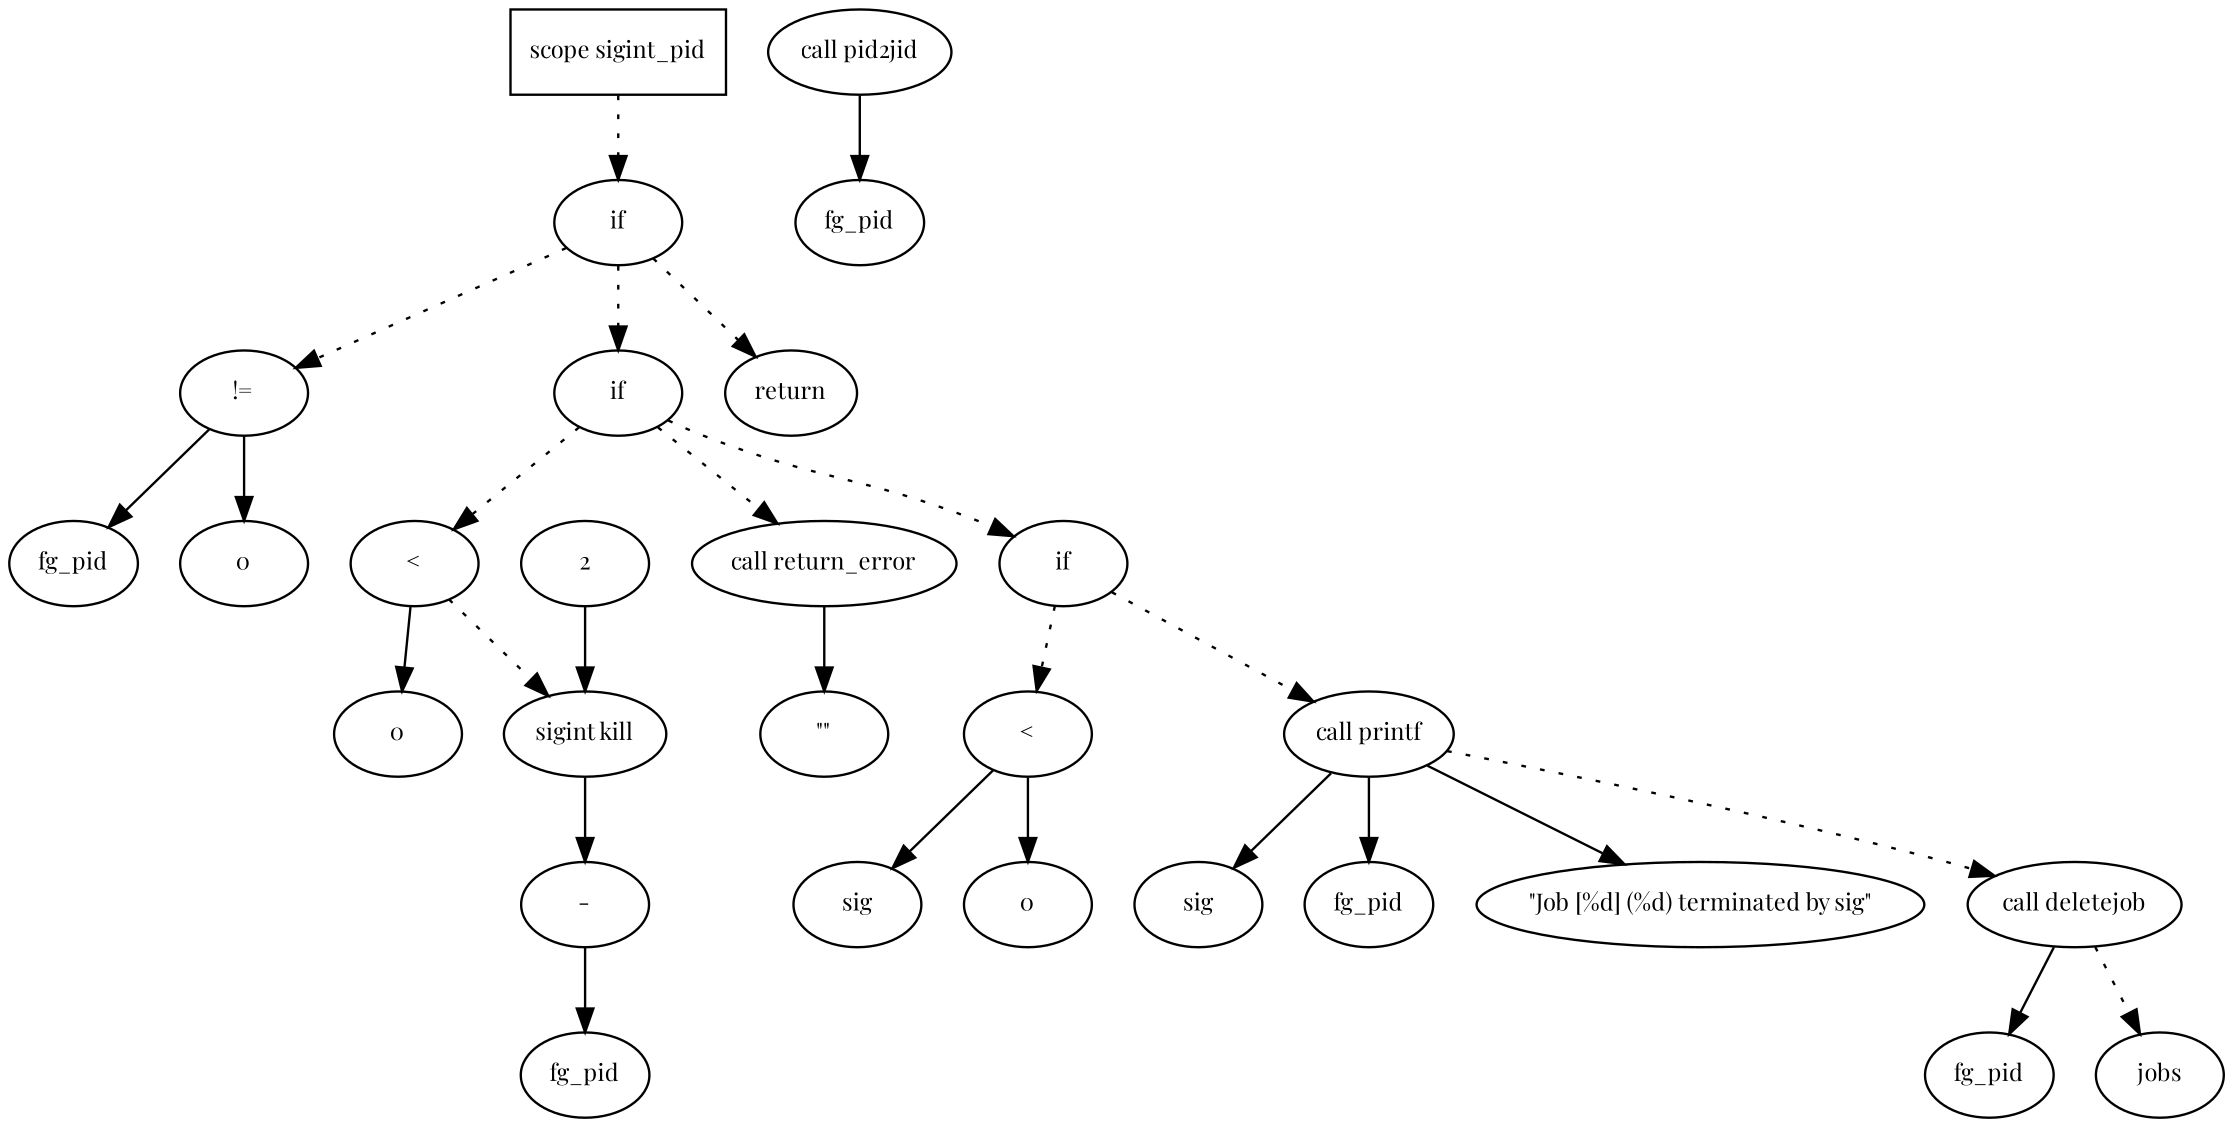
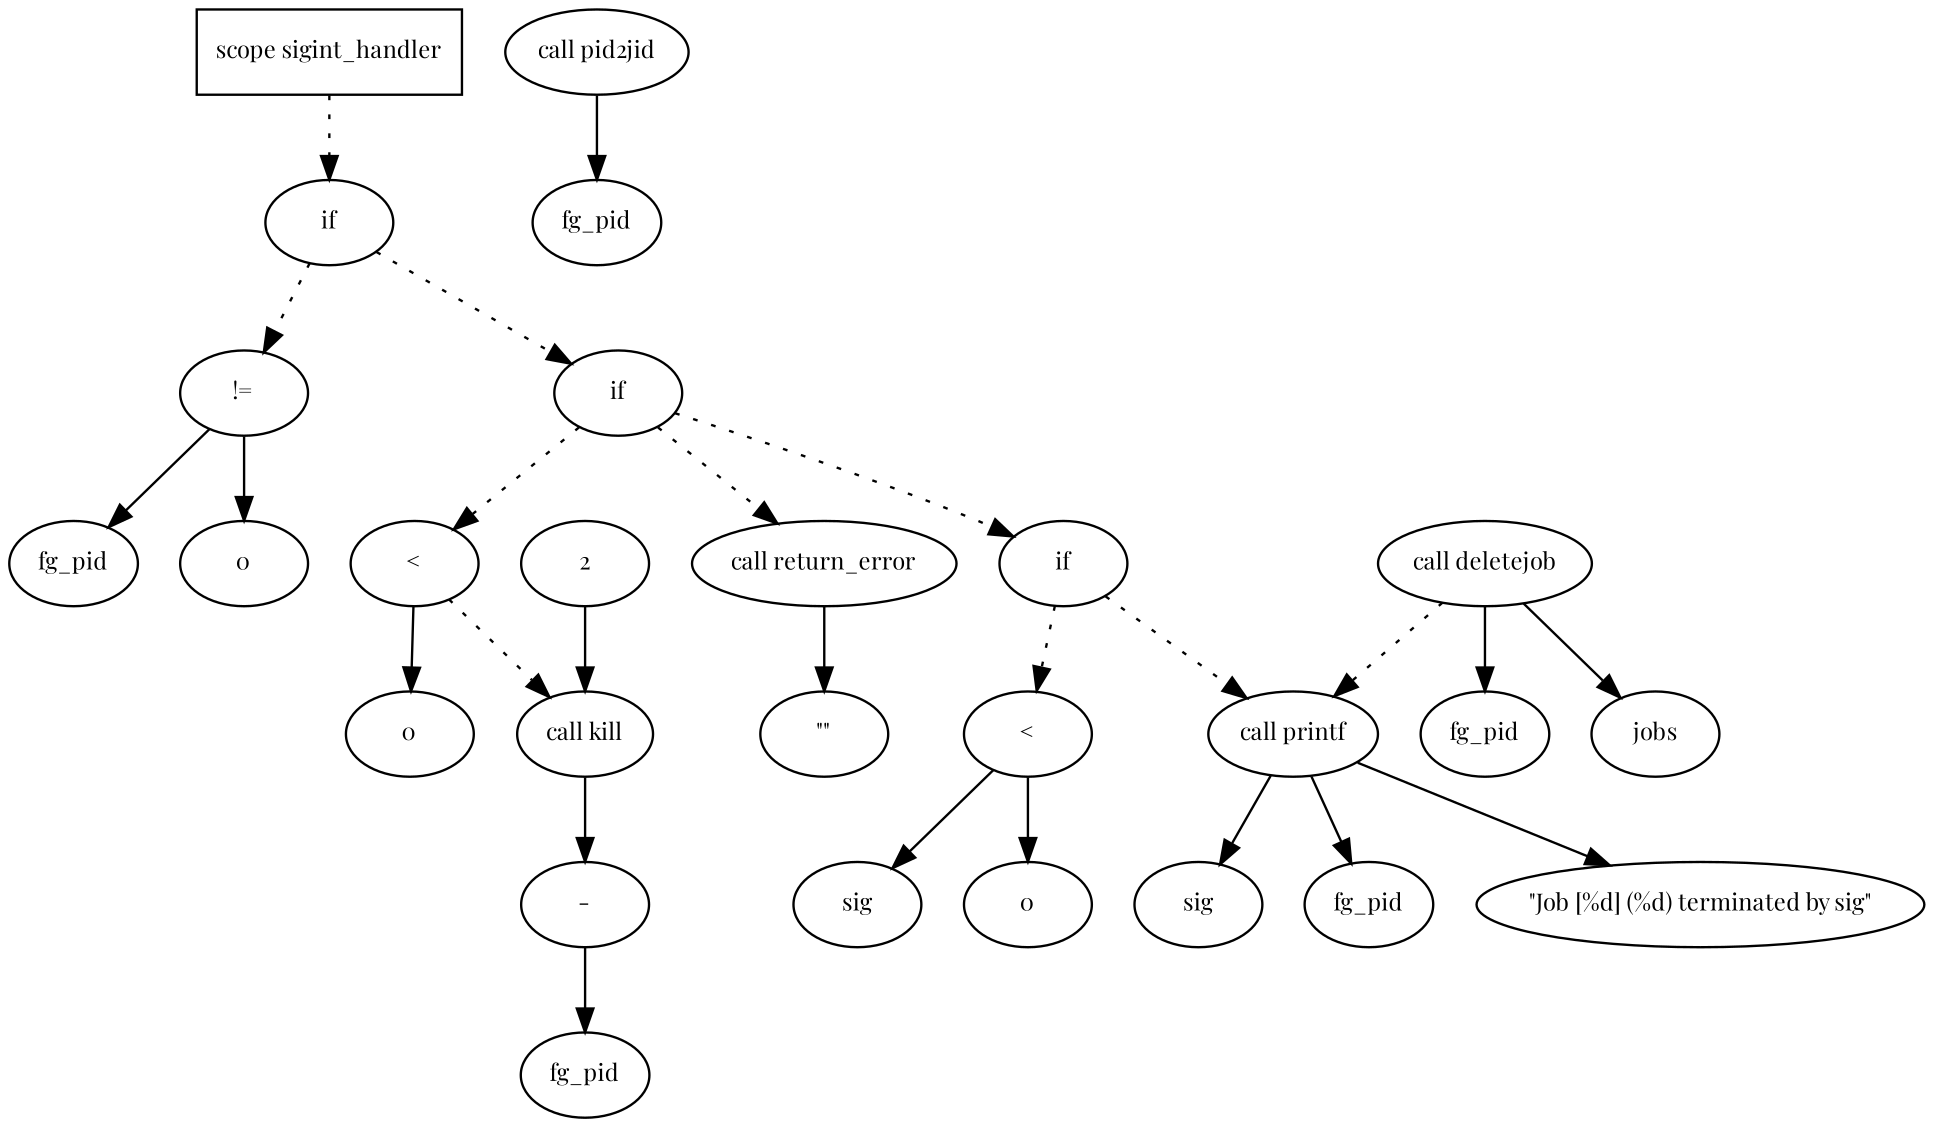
  digraph {
    fontname="Playfair Display"
    fontsize=10
    node [fontname="Playfair Display" fontsize=10 shape=ellipse]
    edge [fontname="Playfair Display" fontsize=10]
-   n1 [label="scope sigint_pid" shape=box]
+   n1 [label="scope sigint_handler" shape=box]
    n2 [label=if]
    n3 [label="!="]
    n4 [label=if]
-   n5 [label=return]
    n6 [label=fg_pid]
    n7 [label=0]
    n8 [label="<"]
    n9 [label="call return_error"]
    n10 [label=if]
-   n11 [label="sigint kill"]
+   n11 [label="call kill"]
    n12 [label=0]
    n13 [label="\"\""]
    n14 [label="<"]
    n15 [label="call printf"]
    n16 [label="-"]
    n17 [label=2]
    n18 [label=fg_pid]
    n19 [label=sig]
    n20 [label=0]
    n21 [label=sig]
    n22 [label=fg_pid]
    n23 [label="\"Job [%d] (%d) terminated by sig\""]
    n24 [label="call deletejob"]
    n25 [label="call pid2jid"]
    n26 [label=fg_pid]
    n27 [label=fg_pid]
    n28 [label=jobs]
    n1 -> n2 [style=dotted]
    n2 -> n3 [style=dotted]
    n2 -> n4 [style=dotted]
-   n2 -> n5 [style=dotted]
    n3 -> n6
    n3 -> n7
    n4 -> n8 [style=dotted]
    n4 -> n9 [style=dotted]
    n4 -> n10 [style=dotted]
    n8 -> n11 [style=dotted]
    n8 -> n12
    n9 -> n13
    n10 -> n14 [style=dotted]
    n10 -> n15 [style=dotted]
    n11 -> n16
    n14 -> n19
    n14 -> n20
    n15 -> n21
    n15 -> n22
    n15 -> n23
-   n15 -> n24 [style=dotted]
+   n24 -> n15 [style=dotted]
    n16 -> n18
    n17 -> n11
    n24 -> n27
-   n24 -> n28 [style=dotted]
+   n24 -> n28
    n25 -> n26
  }
